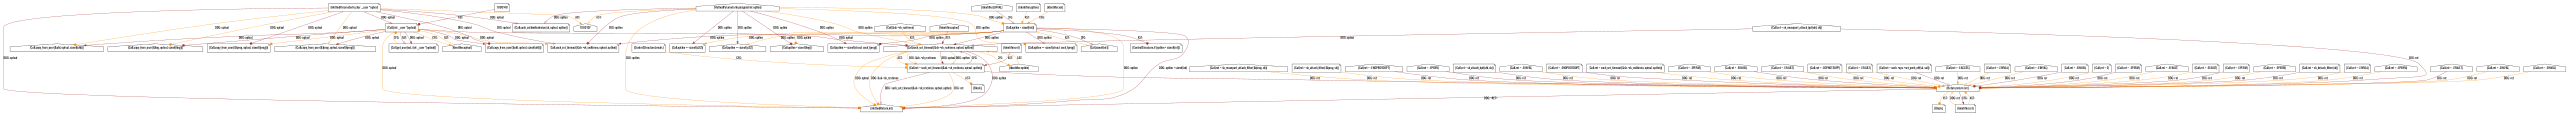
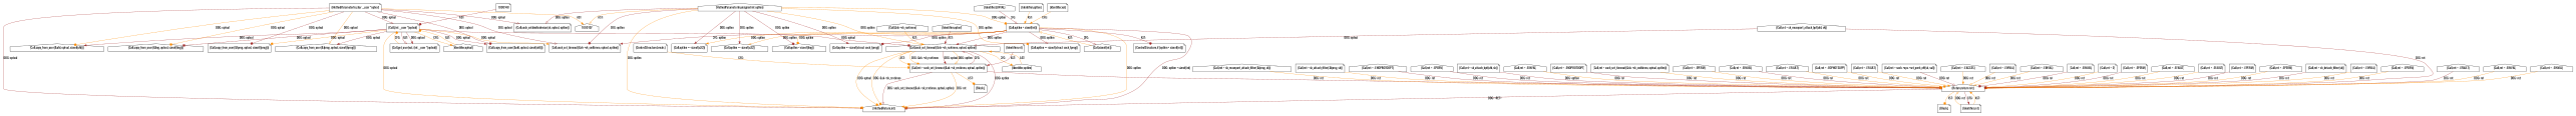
  digraph {
    fontname=Oswald
    node [fontname=Oswald shape=note]
    edge [arrowhead=normal color=darkorange fontname=Oswald]
    n1 [label="(Call,sock_set_timeout(&sk->sk_rcvtimeo, optval, optlen))" shape=house]
    n2 [label="(Call,ret = sock_set_timeout(&sk->sk_rcvtimeo, optval, optlen))"]
    n3 [label="(Identifier,optlen)" shape=house]
    n4 [label="(MethodReturn,int)" shape=house]
    n5 [label="(Return,return ret;)" shape=house]
    n6 [label="(Block,)"]
    n7 [label="(Call,(int __user *)optval)"]
    n8 [label="(Call,copy_from_user(&fprog, optval, sizeof(fprog)))"]
    n9 [label="(Call,copy_from_user(&fprog, optval, sizeof(fprog)))" shape=house]
    n10 [label="(Call,copy_from_user(&ufd, optval, sizeof(ufd)))"]
    n11 [label="(Call,copy_from_user(&ufd, optval, sizeof(ufd)))" shape=house]
    n12 [label="(Call,get_user(val, (int __user *)optval))"]
    n13 [label="(Identifier,optval)" shape=house]
    n14 [label="(Call,copy_from_user(&ling, optval, sizeof(ling)))" shape=house]
    n15 [label="(Call,sock_set_timeout(&sk->sk_sndtimeo, optval, optlen))"]
    n16 [label="(MethodParameterIn,char __user *optval)"]
    n17 [label="(Call,sock_setbindtodevice(sk, optval, optlen))"]
    1000107 [shape=house]
    n19 [label="(Call,optlen < sizeof(int))"]
    n20 [label="(Call,optlen == sizeof(u32))"]
    n21 [label="(ControlStructure,if (optlen < sizeof(int)))"]
    n22 [label="(Call,optlen == sizeof(u32))" shape=house]
    n23 [label="(Call,optlen == sizeof(struct sock_fprog))"]
    n24 [label="(Call,optlen < sizeof(ling))" shape=house]
    n25 [label="(Call,optlen == sizeof(struct sock_fprog))"]
    n26 [label="(Call,sizeof(int))" shape=house]
    n27 [label="(MethodParameterIn,unsigned int optlen)" shape=house]
    n28 [label="(Identifier,ret)"]
    n29 [label="(Block,)"]
    n30 [label="(ControlStructure,break;)"]
    n31 [label="(Call,ret = -EFAULT)" shape=house]
    n32 [label="(Call,ret = -EFAULT)"]
    n33 [label="(Call,ret = sk_reuseport_attach_bpf(ufd, sk))" shape=house]
    n34 [label="(Identifier,optlen)"]
    n35 [label="(Call,ret = -EPERM)"]
    n36 [label="(Identifier,ret)"]
    n37 [label="(Call,ret = -EPERM)" shape=house]
    n38 [label="(Call,ret = sk_detach_filter(sk))"]
    n39 [label="(Call,ret = -EINVAL)"]
    n40 [label="(Call,&sk->sk_rcvtimeo)" shape=house]
    n41 [label="(Call,ret = -EPERM)" shape=house]
    n42 [label="(Call,ret = -EFAULT)" shape=house]
    n43 [label="(Call,ret = -EINVAL)" shape=house]
    n44 [label="(Call,ret = -EINVAL)" shape=house]
    n45 [label="(Call,ret = sk_reuseport_attach_filter(&fprog, sk))" shape=house]
    n46 [label="(Call,ret = sk_attach_filter(&fprog, sk))"]
    n47 [label="(Call,ret = -ENOPROTOOPT)" shape=house]
    n48 [label="(Call,ret = -EPERM)" shape=house]
    n49 [label="(Call,ret = sk_attach_bpf(ufd, sk))"]
    n50 [label="(Call,ret = -EINVAL)" shape=house]
    n51 [label="(Call,ret = -ENOPROTOOPT)"]
    n52 [label="(Call,ret = sock_set_timeout(&sk->sk_sndtimeo, optval, optlen))"]
    n53 [label="(Call,ret = -EPERM)" shape=house]
    n54 [label="(Call,ret = -EINVAL)" shape=house]
    n55 [label="(Call,ret = -EFAULT)" shape=house]
    n56 [label="(Call,ret = -EOPNOTSUPP)"]
    n57 [label="(Call,ret = -EFAULT)"]
    n58 [label="(Call,ret = sock->ops->set_peek_off(sk, val))"]
    n59 [label="(Identifier,optval)" shape=house]
    n60 [label="(Identifier,val)"]
    n61 [label="(Call,ret = -EACCES)" shape=house]
    n62 [label="(Identifier,EINVAL)" shape=house]
    n63 [label="(Call,ret = -EINVAL)"]
    n64 [label="(Call,ret = -EINVAL)" shape=house]
    n65 [label="(Call,ret = -EINVAL)"]
    n66 [label="(Call,ret = 0)"]
    n67 [label="(Call,ret = -EPERM)"]
    1000148
    n1 -> n2 [arrowhead=box label="AST: "]
    n1 -> n2 [label="DDG: &sk->sk_rcvtimeo"]
    n1 -> n2 [color=brown label="DDG: optval"]
    n1 -> n2 [arrowhead=onormal label="DDG: optlen"]
    n1 -> n3 [label="CFG: "]
    n1 -> n4 [arrowhead=box color=brown label="DDG: optlen"]
    n1 -> n4 [arrowhead=box label="DDG: &sk->sk_rcvtimeo"]
    n1 -> n4 [arrowhead=box label="DDG: optval"]
    n2 -> n1 [arrowhead=onormal color=brown label="CFG: "]
    n2 -> n4 [arrowhead=onormal color=brown label="DDG: sock_set_timeout(&sk->sk_rcvtimeo, optval, optlen)"]
    n2 -> n4 [label="DDG: ret"]
    n2 -> n5 [color=brown label="DDG: ret"]
    n2 -> n6 [arrowhead=box label="AST: "]
    n3 -> n1 [label="AST: "]
    n5 -> n4 [color=brown label="DDG: <RET>"]
    n5 -> n28 [color=brown label="CFG: "]
    n5 -> n29 [arrowhead=box label="AST: "]
    n7 -> n1 [arrowhead=box color=brown label="DDG: optval"]
    n7 -> n4 [arrowhead=onormal label="DDG: optval"]
    n7 -> n8 [arrowhead=box label="DDG: optval"]
    n7 -> n9 [color=brown label="DDG: optval"]
    n7 -> n10 [color=brown label="DDG: optval"]
    n7 -> n11 [color=brown label="DDG: optval"]
    n7 -> n12 [arrowhead=onormal color=brown label="AST: "]
    n7 -> n12 [color=brown label="DDG: optval"]
    n7 -> n13 [label="CFG: "]
    n7 -> n14 [arrowhead=box color=brown label="DDG: optval"]
    n7 -> n15 [label="DDG: optval"]
    n12 -> n7 [arrowhead=box label="CFG: "]
    n13 -> n7 [arrowhead=box label="AST: "]
    n16 -> n4 [color=brown label="DDG: optval"]
    n16 -> n7 [arrowhead=onormal color=brown label="DDG: optval"]
    n16 -> n8 [arrowhead=box color=brown label="DDG: optval"]
    n16 -> n9 [arrowhead=onormal label="DDG: optval"]
    n16 -> n10 [arrowhead=box color=brown label="DDG: optval"]
    n16 -> n11 [arrowhead=box label="DDG: optval"]
    n16 -> n14 [arrowhead=box label="DDG: optval"]
    n16 -> n15 [arrowhead=onormal color=brown label="DDG: optval"]
    n16 -> n17 [arrowhead=onormal color=brown label="DDG: optval"]
    n16 -> 1000107 [label="AST: "]
    n19 -> n1 [color=brown label="DDG: optlen"]
    n19 -> n4 [arrowhead=box label="DDG: optlen"]
    n19 -> n4 [arrowhead=onormal color=brown label="DDG: optlen < sizeof(int)"]
-   n19 -> n15 [color=brown label="DDG: optlen"]
+   n19 -> n15 [color=brown label="CFG: optlen"]
    n19 -> n20 [label="DDG: optlen"]
    n19 -> n21 [arrowhead=box color=brown label="AST: "]
    n19 -> n22 [arrowhead=onormal label="DDG: optlen"]
    n19 -> n23 [arrowhead=onormal color=brown label="DDG: optlen"]
    n19 -> n24 [arrowhead=box label="DDG: optlen"]
    n19 -> n25 [arrowhead=box color=brown label="DDG: optlen"]
    n19 -> n26 [arrowhead=onormal color=brown label="CFG: "]
    n26 -> n19 [arrowhead=onormal label="AST: "]
    n27 -> n1 [arrowhead=onormal label="DDG: optlen"]
    n27 -> n4 [arrowhead=box label="DDG: optlen"]
    n27 -> n15 [arrowhead=box color=brown label="DDG: optlen"]
    n27 -> n17 [arrowhead=onormal color=brown label="DDG: optlen"]
    n27 -> 1000107 [arrowhead=onormal label="AST: "]
    n27 -> n19 [arrowhead=box label="DDG: optlen"]
    n27 -> n20 [color=brown label="DDG: optlen"]
    n27 -> n22 [color=brown label="DDG: optlen"]
    n27 -> n23 [arrowhead=box label="DDG: optlen"]
    n27 -> n24 [arrowhead=box color=brown label="DDG: optlen"]
    n27 -> n25 [color=brown label="DDG: optlen"]
    n28 -> n5 [label="AST: "]
    n28 -> n5 [arrowhead=onormal label="DDG: ret"]
    n30 -> n2 [arrowhead=box label="CFG: "]
    n31 -> n5 [arrowhead=box label="DDG: ret"]
    n32 -> n5 [arrowhead=box label="DDG: ret"]
    n33 -> n1 [arrowhead=onormal color=brown label="DDG: optval"]
    n33 -> n5 [color=brown label="DDG: ret"]
    n34 -> n19 [label="AST: "]
    n35 -> n5 [color=brown label="DDG: ret"]
    n36 -> n2 [color=brown label="AST: "]
    n37 -> n5 [label="DDG: ret"]
    n38 -> n5 [arrowhead=box color=brown label="DDG: ret"]
    n39 -> n5 [label="DDG: ret"]
    n40 -> n1 [label="AST: "]
    n41 -> n5 [label="DDG: ret"]
    n42 -> n5 [arrowhead=box color=brown label="DDG: ret"]
    n43 -> n5 [arrowhead=box label="DDG: ret"]
    n44 -> n5 [arrowhead=onormal label="DDG: ret"]
    n45 -> n5 [arrowhead=onormal label="DDG: ret"]
    n46 -> n5 [arrowhead=onormal label="DDG: ret"]
    n47 -> n5 [arrowhead=box color=brown label="DDG: ret"]
    n48 -> n5 [color=brown label="DDG: ret"]
-   n49 -> n5 [color=brown label="DDG: ret"]
+   n49 -> n5 [color=brown label="DDG: optlen"]
    n50 -> n5 [arrowhead=onormal label="DDG: ret"]
    n51 -> n5 [color=brown label="DDG: ret"]
    n52 -> n5 [arrowhead=box label="DDG: ret"]
    n53 -> n5 [arrowhead=onormal label="DDG: ret"]
    n54 -> n5 [color=brown label="DDG: ret"]
    n55 -> n5 [label="DDG: ret"]
    n56 -> n5 [arrowhead=box label="DDG: ret"]
    n57 -> n5 [label="DDG: ret"]
    n58 -> n5 [arrowhead=onormal color=brown label="DDG: ret"]
    n59 -> n1 [color=brown label="AST: "]
    n60 -> n19 [label="CFG: "]
    n61 -> n5 [label="DDG: ret"]
    n62 -> n19 [arrowhead=onormal color=brown label="CFG: "]
    n63 -> n5 [arrowhead=onormal label="DDG: ret"]
    n64 -> n5 [arrowhead=onormal label="DDG: ret"]
    n65 -> n5 [arrowhead=box color=brown label="DDG: ret"]
    n66 -> n5 [arrowhead=onormal label="DDG: ret"]
    n67 -> n5 [arrowhead=box color=brown label="DDG: ret"]
    1000148 -> n7 [arrowhead=box color=brown label="AST: "]
  }
